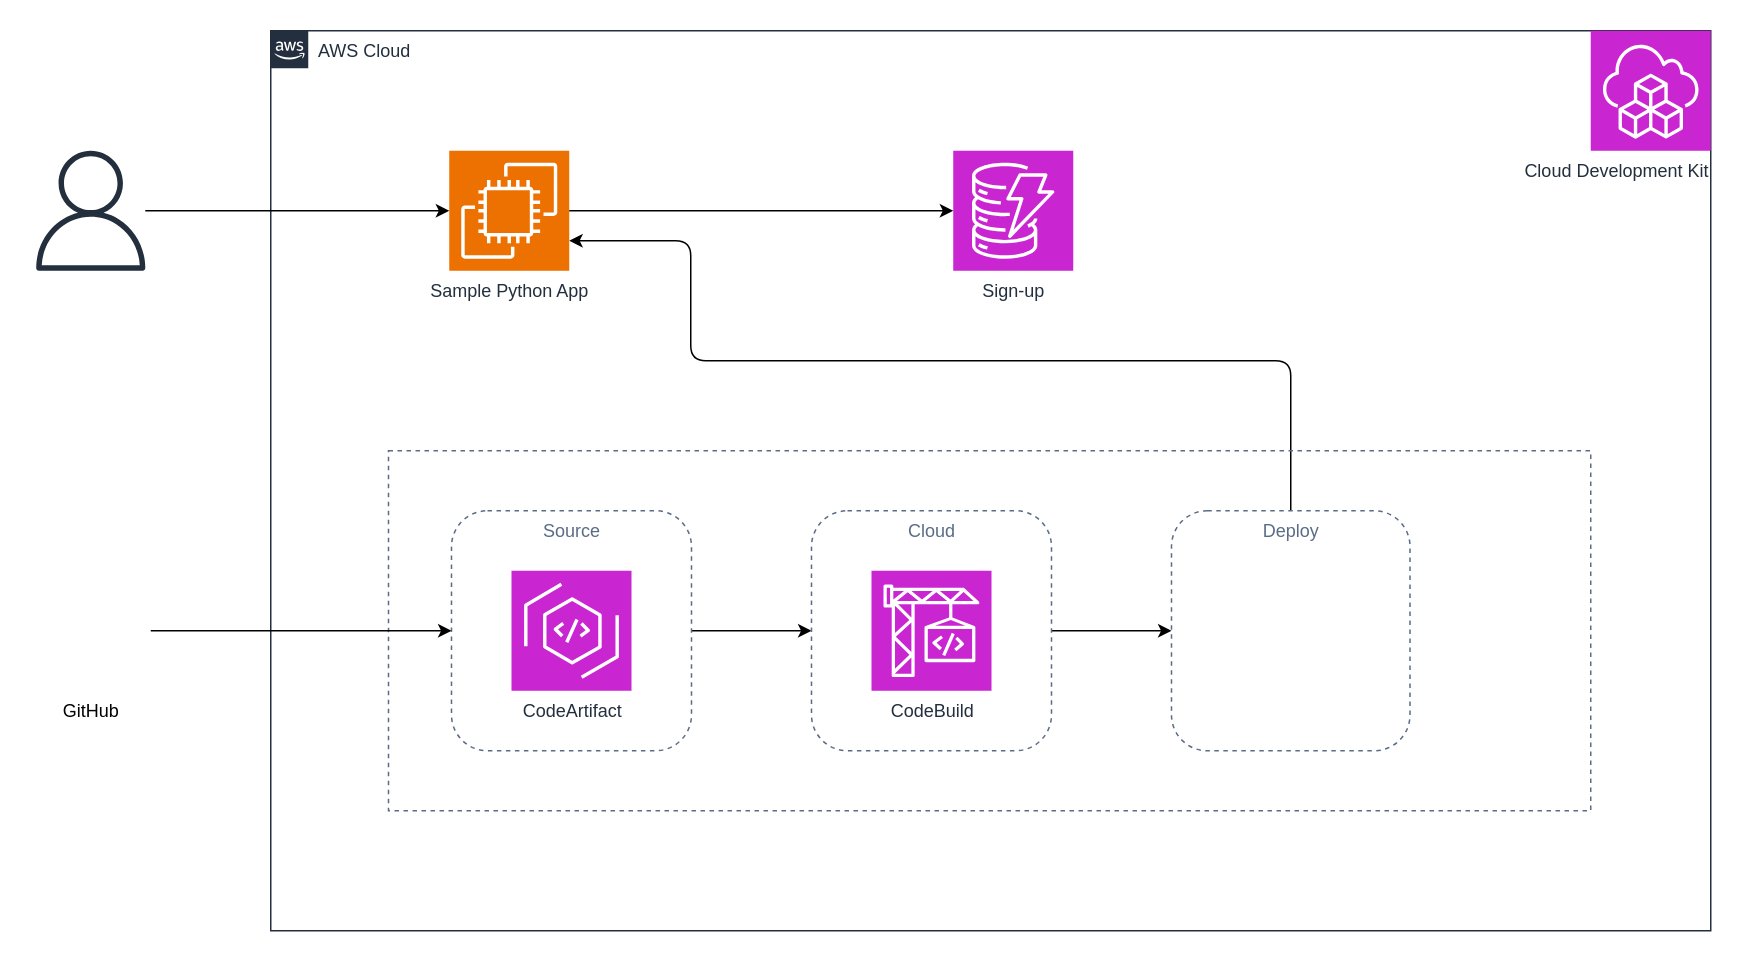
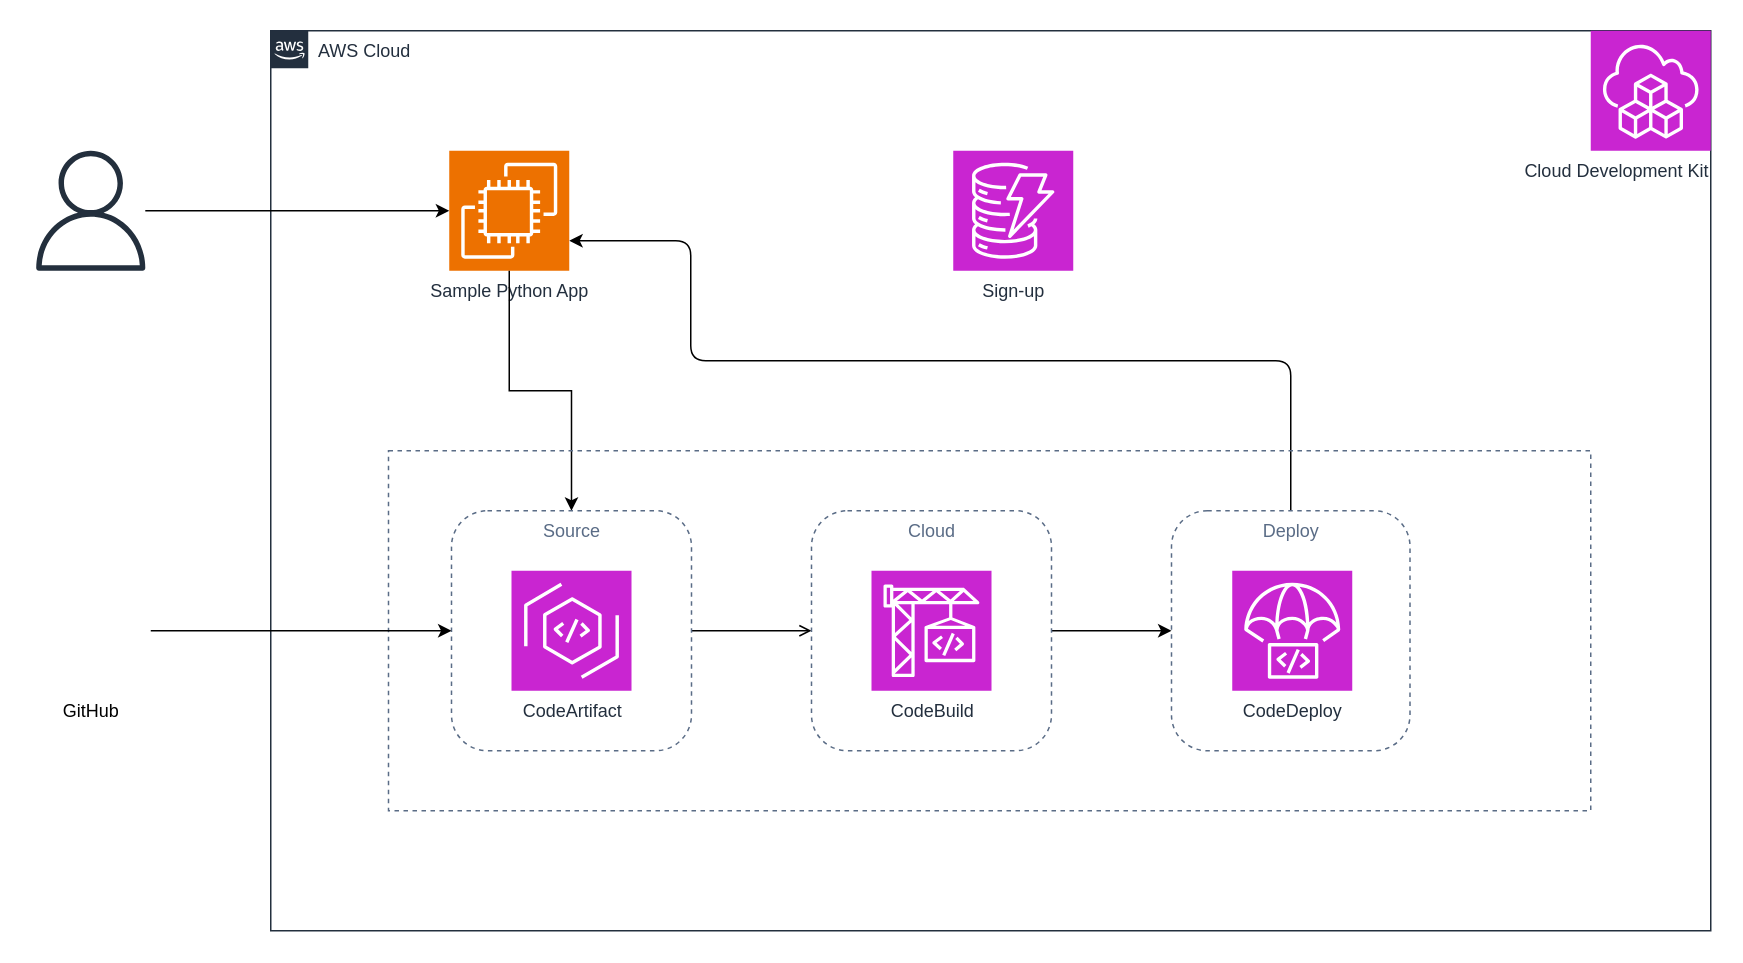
  <mxCell id="0" />
  <mxCell id="1" parent="0" />
  <mxCell id="2" value="AWS Cloud" style="points=[[0,0],[0.25,0],[0.5,0],[0.75,0],[1,0],[1,0.25],[1,0.5],[1,0.75],[1,1],[0.75,1],[0.5,1],[0.25,1],[0,1],[0,0.75],[0,0.5],[0,0.25]];outlineConnect=0;gradientColor=none;html=1;whiteSpace=wrap;fontSize=12;fontStyle=0;container=1;pointerEvents=0;collapsible=0;recursiveResize=0;shape=mxgraph.aws4.group;grIcon=mxgraph.aws4.group_aws_cloud_alt;strokeColor=#232F3E;fillColor=none;verticalAlign=top;align=left;spacingLeft=30;fontColor=#232F3E;dashed=0;" vertex="1" parent="1"><mxGeometry x="180" y="20" width="960" height="600" as="geometry" /></mxCell>
  <mxCell id="3" value="Cloud&amp;nbsp;&lt;span style=&quot;background-color: initial;&quot;&gt;Development&amp;nbsp;&lt;/span&gt;&lt;span style=&quot;background-color: initial;&quot;&gt;Kit&lt;/span&gt;" style="sketch=0;points=[[0,0,0],[0.25,0,0],[0.5,0,0],[0.75,0,0],[1,0,0],[0,1,0],[0.25,1,0],[0.5,1,0],[0.75,1,0],[1,1,0],[0,0.25,0],[0,0.5,0],[0,0.75,0],[1,0.25,0],[1,0.5,0],[1,0.75,0]];outlineConnect=0;fontColor=#232F3E;fillColor=#C925D1;strokeColor=#ffffff;dashed=0;verticalLabelPosition=bottom;verticalAlign=top;align=right;html=1;fontSize=12;fontStyle=0;aspect=fixed;shape=mxgraph.aws4.resourceIcon;resIcon=mxgraph.aws4.cloud_development_kit;" vertex="1" parent="2"><mxGeometry x="880" width="80" height="80" as="geometry" /></mxCell>
  <mxCell id="4" style="edgeStyle=orthogonalEdgeStyle;rounded=1;orthogonalLoop=1;jettySize=auto;html=1;curved=0;" edge="1" parent="2" source="12" target="5"><mxGeometry relative="1" as="geometry"><Array as="points"><mxPoint x="680" y="220" /><mxPoint x="280" y="220" /><mxPoint x="280" y="140" /></Array></mxGeometry></mxCell>
  <mxCell id="5" value="Sample Python App" style="sketch=0;points=[[0,0,0],[0.25,0,0],[0.5,0,0],[0.75,0,0],[1,0,0],[0,1,0],[0.25,1,0],[0.5,1,0],[0.75,1,0],[1,1,0],[0,0.25,0],[0,0.5,0],[0,0.75,0],[1,0.25,0],[1,0.5,0],[1,0.75,0]];outlineConnect=0;fontColor=#232F3E;fillColor=#ED7100;strokeColor=#ffffff;dashed=0;verticalLabelPosition=bottom;verticalAlign=top;align=center;html=1;fontSize=12;fontStyle=0;aspect=fixed;shape=mxgraph.aws4.resourceIcon;resIcon=mxgraph.aws4.ec2;" vertex="1" parent="2"><mxGeometry x="119" y="80" width="80" height="80" as="geometry" /></mxCell>
  <mxCell id="6" value="Sign-up" style="sketch=0;points=[[0,0,0],[0.25,0,0],[0.5,0,0],[0.75,0,0],[1,0,0],[0,1,0],[0.25,1,0],[0.5,1,0],[0.75,1,0],[1,1,0],[0,0.25,0],[0,0.5,0],[0,0.75,0],[1,0.25,0],[1,0.5,0],[1,0.75,0]];outlineConnect=0;fontColor=#232F3E;fillColor=#C925D1;strokeColor=#ffffff;dashed=0;verticalLabelPosition=bottom;verticalAlign=top;align=center;html=1;fontSize=12;fontStyle=0;aspect=fixed;shape=mxgraph.aws4.resourceIcon;resIcon=mxgraph.aws4.dynamodb;" vertex="1" parent="2"><mxGeometry x="455" y="80" width="80" height="80" as="geometry" /></mxCell>
- <mxCell id="7" style="edgeStyle=orthogonalEdgeStyle;rounded=0;orthogonalLoop=1;jettySize=auto;html=1;" edge="1" parent="2" source="5" target="6"><mxGeometry relative="1" as="geometry" /></mxCell>
+ <mxCell id="7" style="edgeStyle=orthogonalEdgeStyle;rounded=0;orthogonalLoop=1;jettySize=auto;html=1;" edge="1" parent="2" source="5" target="10"><mxGeometry relative="1" as="geometry" /></mxCell>
  <mxCell id="8" value="" style="fillColor=none;strokeColor=#5A6C86;dashed=1;verticalAlign=top;fontStyle=0;fontColor=#5A6C86;whiteSpace=wrap;html=1;rounded=0;perimeterSpacing=0;shadow=0;glass=0;" vertex="1" parent="2"><mxGeometry x="78.5" y="280" width="801.5" height="240" as="geometry" /></mxCell>
- <mxCell id="9" style="edgeStyle=orthogonalEdgeStyle;rounded=0;orthogonalLoop=1;jettySize=auto;html=1;" edge="1" parent="2" source="10" target="15"><mxGeometry relative="1" as="geometry" /></mxCell>
+ <mxCell id="9" style="edgeStyle=orthogonalEdgeStyle;rounded=0;orthogonalLoop=1;jettySize=auto;html=1;endArrow=open;" edge="1" parent="2" source="10" target="15"><mxGeometry relative="1" as="geometry" /></mxCell>
  <mxCell id="10" value="Source" style="fillColor=none;strokeColor=#5A6C86;dashed=1;verticalAlign=top;fontStyle=0;fontColor=#5A6C86;whiteSpace=wrap;html=1;rounded=1;" vertex="1" parent="2"><mxGeometry x="120.5" y="320" width="160" height="160" as="geometry" /></mxCell>
  <mxCell id="11" value="CodeArtifact" style="sketch=0;points=[[0,0,0],[0.25,0,0],[0.5,0,0],[0.75,0,0],[1,0,0],[0,1,0],[0.25,1,0],[0.5,1,0],[0.75,1,0],[1,1,0],[0,0.25,0],[0,0.5,0],[0,0.75,0],[1,0.25,0],[1,0.5,0],[1,0.75,0]];outlineConnect=0;fontColor=#232F3E;fillColor=#C925D1;strokeColor=#ffffff;dashed=0;verticalLabelPosition=bottom;verticalAlign=top;align=center;html=1;fontSize=12;fontStyle=0;aspect=fixed;shape=mxgraph.aws4.resourceIcon;resIcon=mxgraph.aws4.codeartifact;" vertex="1" parent="2"><mxGeometry x="160.5" y="360" width="80" height="80" as="geometry" /></mxCell>
  <mxCell id="12" value="Deploy" style="fillColor=none;strokeColor=#5A6C86;dashed=1;verticalAlign=top;fontStyle=0;fontColor=#5A6C86;whiteSpace=wrap;html=1;rounded=1;" vertex="1" parent="2"><mxGeometry x="600.5" y="320" width="159" height="160" as="geometry" /></mxCell>
+ <mxCell id="13" value="CodeDeploy" style="sketch=0;points=[[0,0,0],[0.25,0,0],[0.5,0,0],[0.75,0,0],[1,0,0],[0,1,0],[0.25,1,0],[0.5,1,0],[0.75,1,0],[1,1,0],[0,0.25,0],[0,0.5,0],[0,0.75,0],[1,0.25,0],[1,0.5,0],[1,0.75,0]];outlineConnect=0;fontColor=#232F3E;fillColor=#C925D1;strokeColor=#ffffff;dashed=0;verticalLabelPosition=bottom;verticalAlign=top;align=center;html=1;fontSize=12;fontStyle=0;aspect=fixed;shape=mxgraph.aws4.resourceIcon;resIcon=mxgraph.aws4.codedeploy;" vertex="1" parent="2"><mxGeometry x="641" y="360" width="80" height="80" as="geometry" /></mxCell>
  <mxCell id="14" style="edgeStyle=orthogonalEdgeStyle;rounded=0;orthogonalLoop=1;jettySize=auto;html=1;" edge="1" parent="2" source="15" target="12"><mxGeometry relative="1" as="geometry" /></mxCell>
  <mxCell id="15" value="Cloud" style="fillColor=none;strokeColor=#5A6C86;dashed=1;verticalAlign=top;fontStyle=0;fontColor=#5A6C86;whiteSpace=wrap;html=1;rounded=1;" vertex="1" parent="2"><mxGeometry x="360.5" y="320" width="160" height="160" as="geometry" /></mxCell>
  <mxCell id="16" value="CodeBuild" style="sketch=0;points=[[0,0,0],[0.25,0,0],[0.5,0,0],[0.75,0,0],[1,0,0],[0,1,0],[0.25,1,0],[0.5,1,0],[0.75,1,0],[1,1,0],[0,0.25,0],[0,0.5,0],[0,0.75,0],[1,0.25,0],[1,0.5,0],[1,0.75,0]];outlineConnect=0;fontColor=#232F3E;fillColor=#C925D1;strokeColor=#ffffff;dashed=0;verticalLabelPosition=bottom;verticalAlign=top;align=center;html=1;fontSize=12;fontStyle=0;aspect=fixed;shape=mxgraph.aws4.resourceIcon;resIcon=mxgraph.aws4.codebuild;" vertex="1" parent="2"><mxGeometry x="400.5" y="360" width="80" height="80" as="geometry" /></mxCell>
  <mxCell id="17" value="GitHub" style="shape=image;html=1;verticalAlign=top;verticalLabelPosition=bottom;labelBackgroundColor=#ffffff;imageAspect=0;aspect=fixed;image=https://cdn4.iconfinder.com/data/icons/miu-black-social-2/60/github-128.png" vertex="1" parent="1"><mxGeometry x="20" y="380" width="80" height="80" as="geometry" /></mxCell>
  <mxCell id="18" style="edgeStyle=orthogonalEdgeStyle;rounded=0;orthogonalLoop=1;jettySize=auto;html=1;" edge="1" parent="1" source="17" target="10"><mxGeometry relative="1" as="geometry"><mxPoint x="260" y="460" as="targetPoint" /></mxGeometry></mxCell>
  <mxCell id="19" value="" style="sketch=0;outlineConnect=0;fontColor=#232F3E;gradientColor=none;fillColor=#232F3D;strokeColor=none;dashed=0;verticalLabelPosition=bottom;verticalAlign=top;align=center;html=1;fontSize=12;fontStyle=0;aspect=fixed;pointerEvents=1;shape=mxgraph.aws4.user;" vertex="1" parent="1"><mxGeometry x="20" y="100" width="80" height="80" as="geometry" /></mxCell>
  <mxCell id="20" style="edgeStyle=orthogonalEdgeStyle;rounded=0;orthogonalLoop=1;jettySize=auto;html=1;" edge="1" parent="1" source="19" target="5"><mxGeometry relative="1" as="geometry" /></mxCell>
